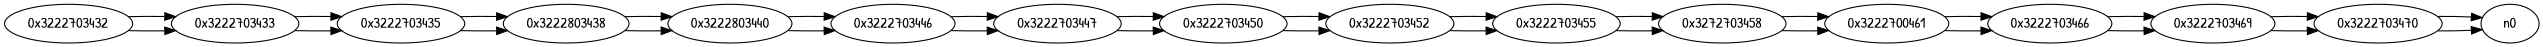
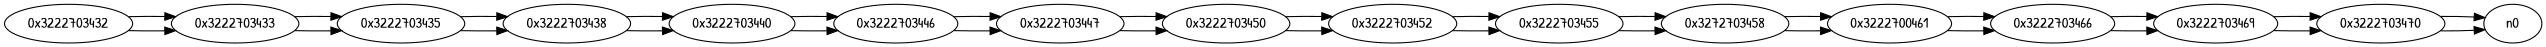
  digraph {
    fontname="Patrick Hand"
    rankdir=LR
    node [fontname="Patrick Hand"]
    edge [fontname="Patrick Hand"]
    n1 [label="0x3222703432"]
    n2 [label="0x3222703433"]
    n3 [label="0x3222703435"]
-   n4 [label="0x3222803438"]
-   n5 [label="0x3222803440"]
+   n4 [label="0x3222703438"]
+   n5 [label="0x3222703440"]
    n6 [label="0x3222703446"]
    n7 [label="0x3222703447"]
    n8 [label="0x3222703450"]
    n9 [label="0x3222703452"]
    n10 [label="0x3222703455"]
    n11 [label="0x3272703458"]
    n12 [label="0x3222700461"]
    n13 [label="0x3222703466"]
    n14 [label="0x3222703469"]
    n15 [label="0x3222703470"]
    n0
    n1 -> n2
    n1 -> n2
    n2 -> n3
    n2 -> n3
    n3 -> n4
    n3 -> n4
    n4 -> n5
    n4 -> n5
    n5 -> n6
    n5 -> n6
    n6 -> n7
    n6 -> n7
    n7 -> n8
    n7 -> n8
    n8 -> n9
    n8 -> n9
    n9 -> n10
    n9 -> n10
    n10 -> n11
    n10 -> n11
    n11 -> n12
    n11 -> n12
    n12 -> n13
    n12 -> n13
    n13 -> n14
    n13 -> n14
    n14 -> n15
    n14 -> n15
    n15 -> n0
    n15 -> n0
  }
